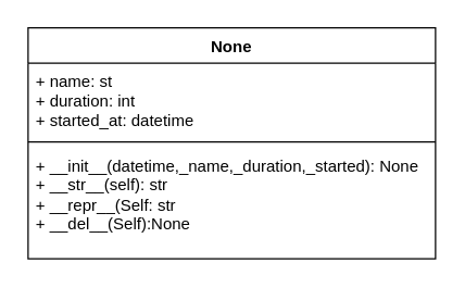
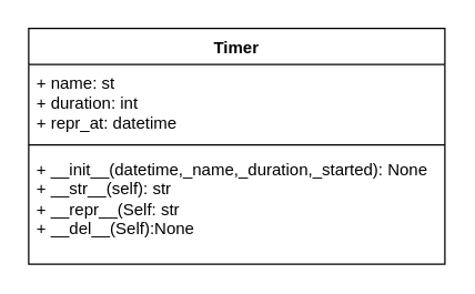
  <mxCell id="0" />
  <mxCell id="1" parent="0" />
- <mxCell id="2" value="None" style="swimlane;fontStyle=1;align=center;verticalAlign=top;childLayout=stackLayout;horizontal=1;startSize=26;horizontalStack=0;resizeParent=1;resizeParentMax=0;resizeLast=0;collapsible=1;marginBottom=0;whiteSpace=wrap;html=1;" vertex="1" parent="1"><mxGeometry x="20" y="20" width="300" height="170" as="geometry" /></mxCell>
- <mxCell id="3" value="+ name: st&lt;div&gt;+ duration: int&lt;/div&gt;&lt;div&gt;+ started_at: datetime&lt;/div&gt;" style="text;strokeColor=none;fillColor=none;align=left;verticalAlign=top;spacingLeft=4;spacingRight=4;overflow=hidden;rotatable=0;points=[[0,0.5],[1,0.5]];portConstraint=eastwest;whiteSpace=wrap;html=1;" vertex="1" parent="2"><mxGeometry y="26" width="300" height="54" as="geometry" /></mxCell>
+ <mxCell id="2" value="Timer" style="swimlane;fontStyle=1;align=center;verticalAlign=top;childLayout=stackLayout;horizontal=1;startSize=26;horizontalStack=0;resizeParent=1;resizeParentMax=0;resizeLast=0;collapsible=1;marginBottom=0;whiteSpace=wrap;html=1;" vertex="1" parent="1"><mxGeometry x="20" y="20" width="300" height="170" as="geometry" /></mxCell>
+ <mxCell id="3" value="+ name: st&lt;div&gt;+ duration: int&lt;/div&gt;&lt;div&gt;+ repr_at: datetime&lt;/div&gt;" style="text;strokeColor=none;fillColor=none;align=left;verticalAlign=top;spacingLeft=4;spacingRight=4;overflow=hidden;rotatable=0;points=[[0,0.5],[1,0.5]];portConstraint=eastwest;whiteSpace=wrap;html=1;" vertex="1" parent="2"><mxGeometry y="26" width="300" height="54" as="geometry" /></mxCell>
  <mxCell id="4" value="" style="line;strokeWidth=1;fillColor=none;align=left;verticalAlign=middle;spacingTop=-1;spacingLeft=3;spacingRight=3;rotatable=0;labelPosition=right;points=[];portConstraint=eastwest;strokeColor=inherit;" vertex="1" parent="2"><mxGeometry y="80" width="300" height="8" as="geometry" /></mxCell>
  <mxCell id="5" value="+ __init__(datetime,_name,_duration,_started): None&lt;div&gt;+ __str__(self): str&lt;/div&gt;&lt;div&gt;+ __repr__(Self: str&lt;/div&gt;&lt;div&gt;+ __del__(Self):None&lt;/div&gt;" style="text;strokeColor=none;fillColor=none;align=left;verticalAlign=top;spacingLeft=4;spacingRight=4;overflow=hidden;rotatable=0;points=[[0,0.5],[1,0.5]];portConstraint=eastwest;whiteSpace=wrap;html=1;" vertex="1" parent="2"><mxGeometry y="88" width="300" height="82" as="geometry" /></mxCell>
